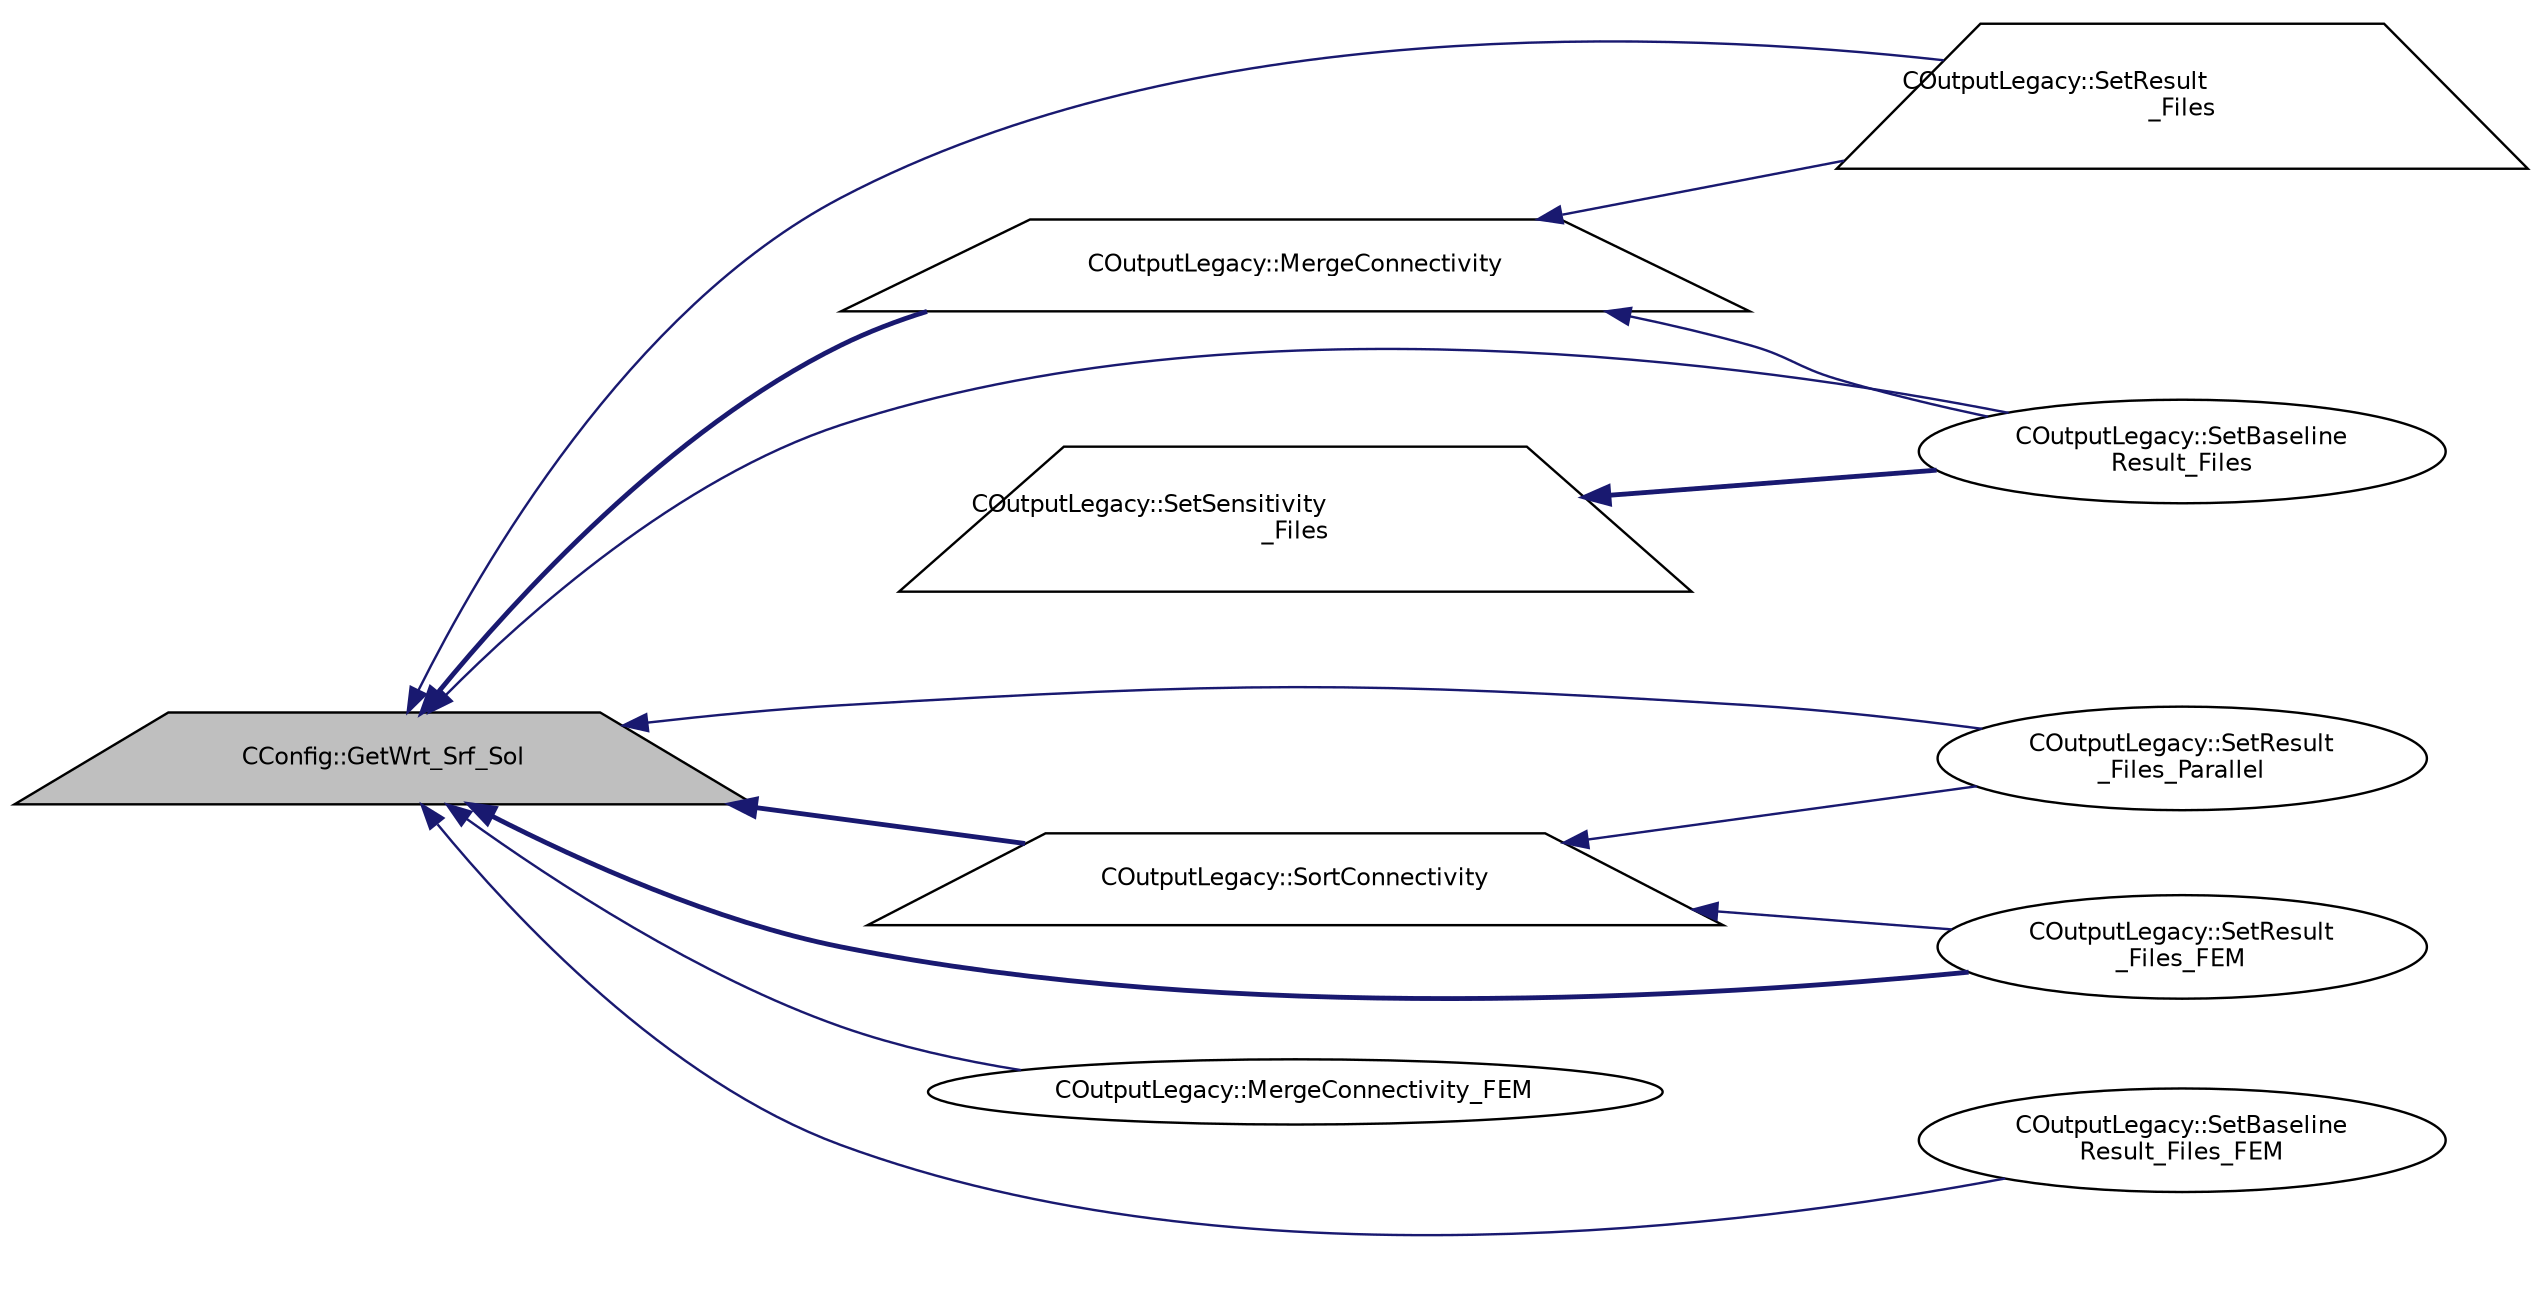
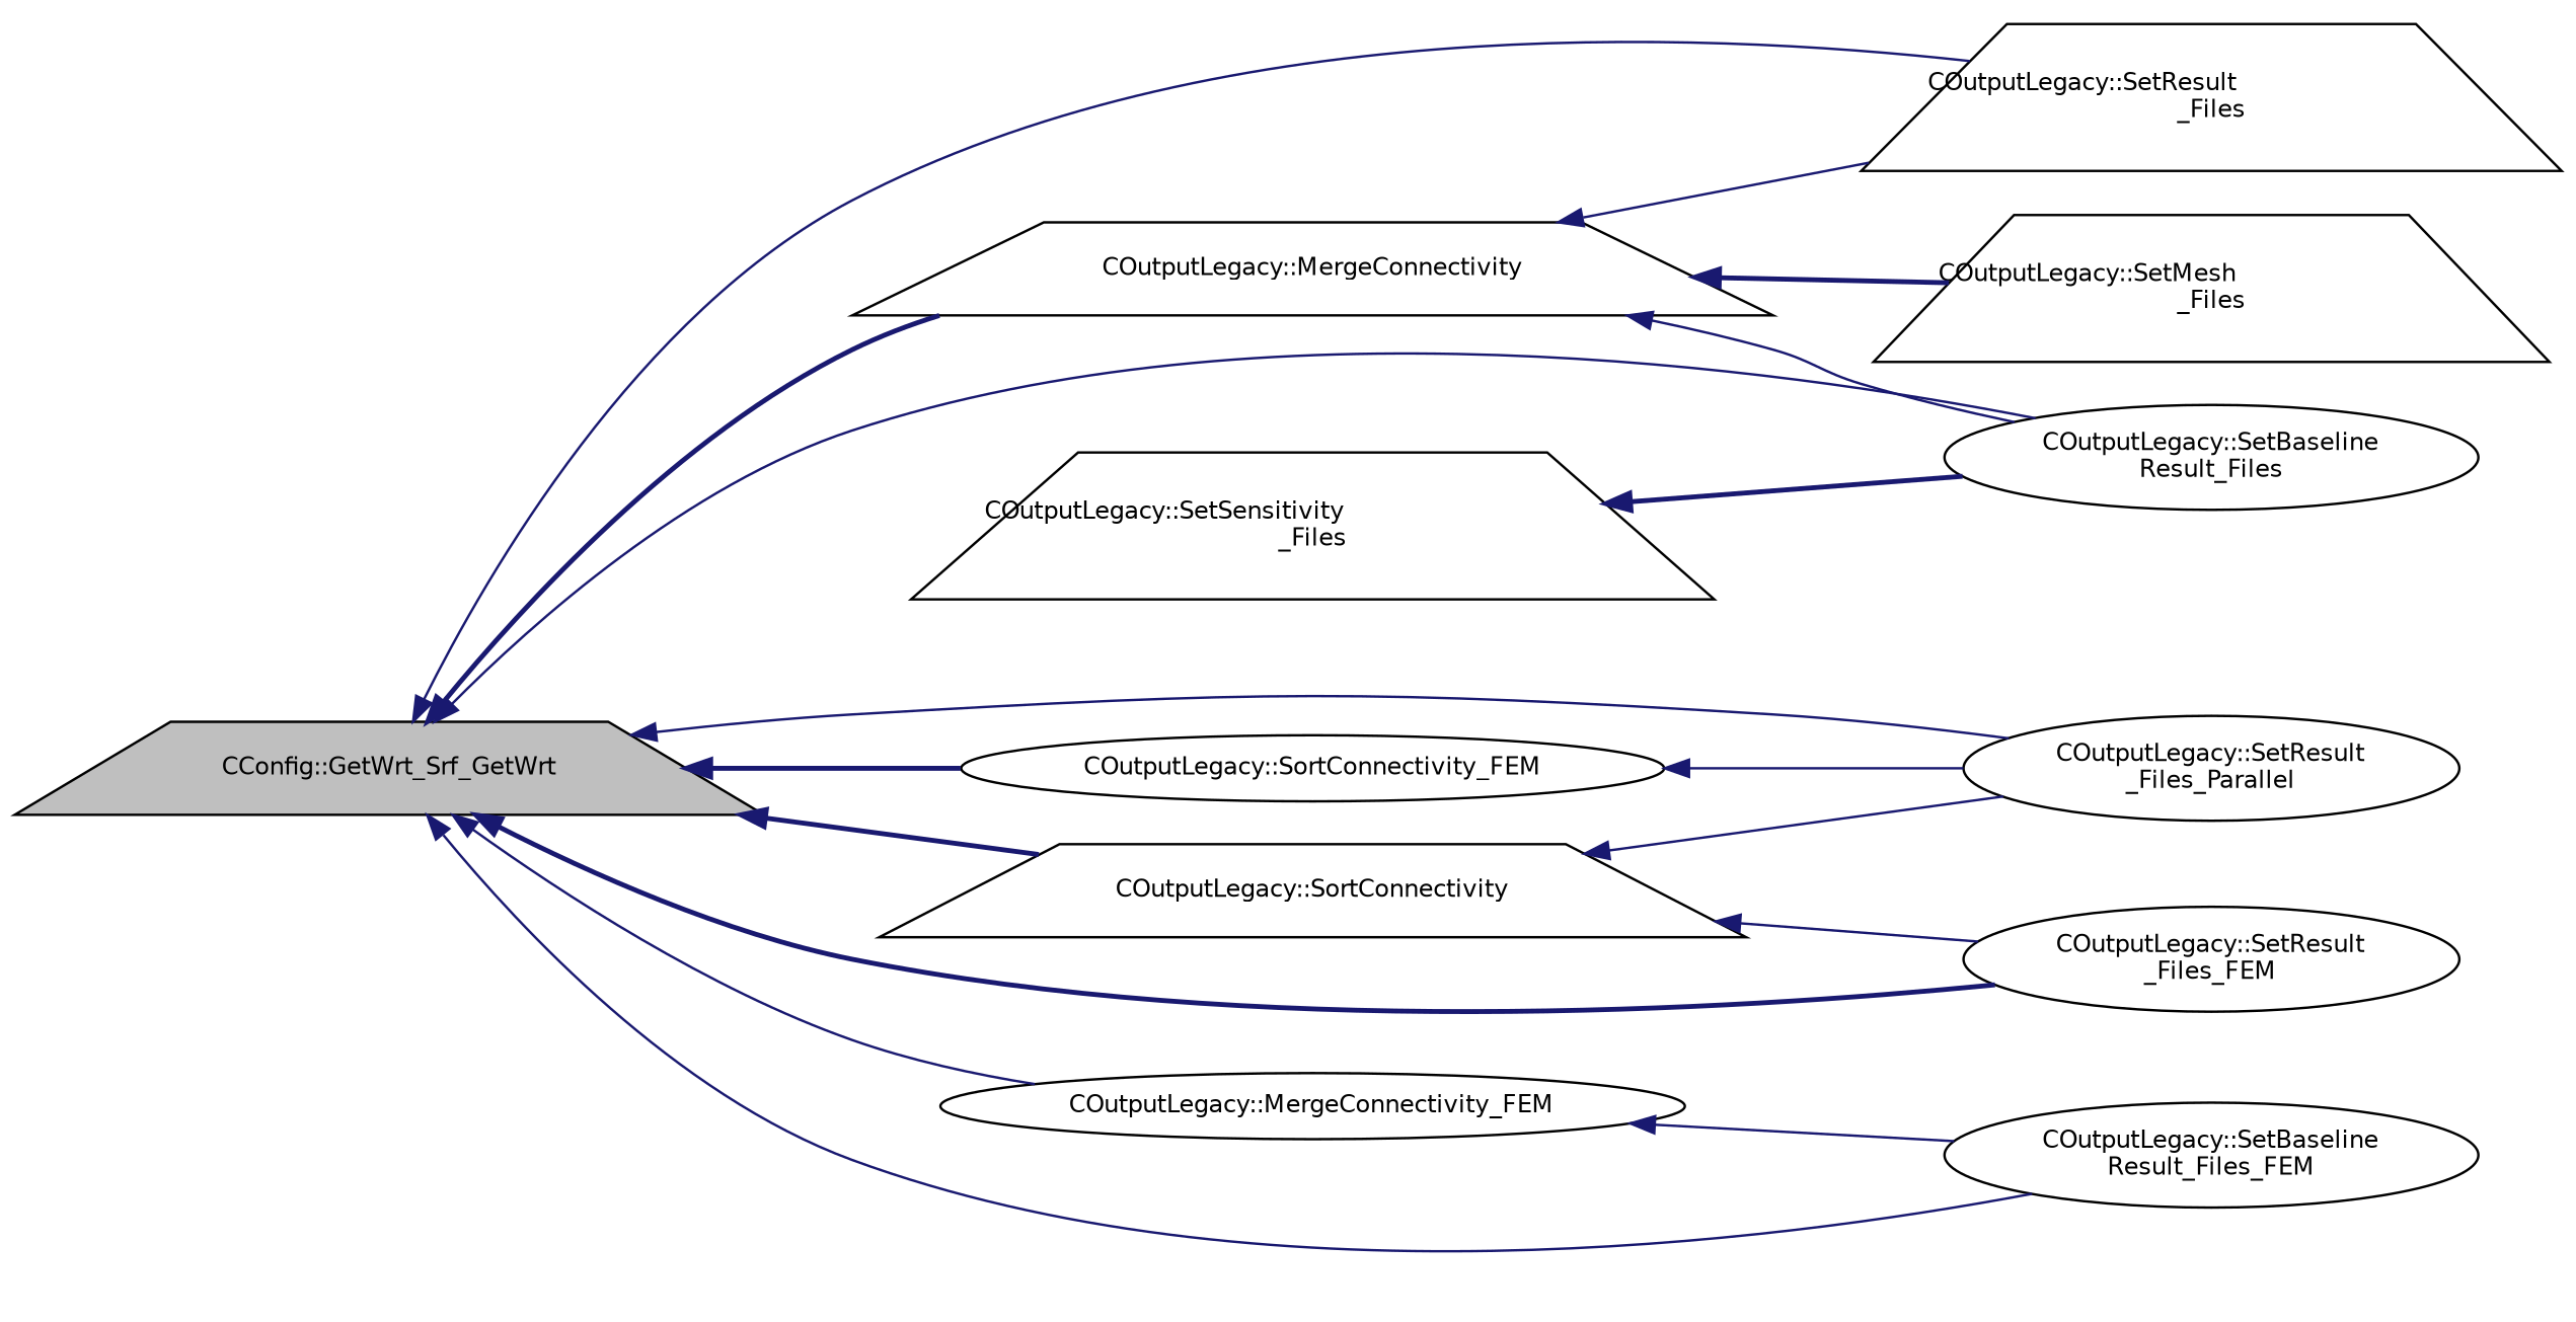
  digraph {
    rankdir=LR
    node [color=black fillcolor=white fontname=Helvetica fontsize=10 shape=trapezium style=filled]
    edge [color=midnightblue dir=back fontname=Helvetica fontsize=10 labelfontname=Helvetica labelfontsize=10 style=solid]
-   n1 [fillcolor=grey75 fontcolor=black height=0.2 label="CConfig::GetWrt_Srf_Sol" width=0.4]
+   n1 [fillcolor=grey75 fontcolor=black height=0.2 label="CConfig::GetWrt_Srf_GetWrt" width=0.4]
    n2 [height=0.2 label="COutputLegacy::MergeConnectivity" width=0.4]
    n3 [height=0.2 label="COutputLegacy::SetResult\l_Files" width=0.4]
    n4 [height=0.2 label="COutputLegacy::SetBaseline\lResult_Files" shape=ellipse width=0.4]
    n5 [height=0.2 label="COutputLegacy::SetResult\l_Files_Parallel" shape=ellipse width=0.4]
    n6 [height=0.2 label="COutputLegacy::SortConnectivity" width=0.4]
    n7 [height=0.2 label="COutputLegacy::MergeConnectivity_FEM" shape=ellipse width=0.4]
    n8 [height=0.2 label="COutputLegacy::SetResult\l_Files_FEM" shape=ellipse width=0.4]
    n9 [height=0.2 label="COutputLegacy::SetBaseline\lResult_Files_FEM" shape=ellipse width=0.4]
+   n10 [height=0.2 label="COutputLegacy::SortConnectivity_FEM" shape=ellipse width=0.4]
+   n11 [height=0.2 label="COutputLegacy::SetMesh\l_Files" width=0.4]
    n12 [height=0.2 label="COutputLegacy::SetSensitivity\l_Files" width=0.4]
    n1 -> n2 [style=bold]
    n1 -> n3
    n1 -> n4
    n1 -> n5
    n1 -> n6 [style=bold]
    n1 -> n7
    n1 -> n8 [style=bold]
    n1 -> n9
+   n1 -> n10 [style=bold]
    n2 -> n3
    n2 -> n4
+   n2 -> n11 [style=bold]
    n6 -> n5
    n6 -> n8
+   n7 -> n9
+   n10 -> n5
    n12 -> n4 [style=bold]
  }
